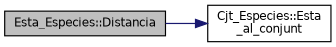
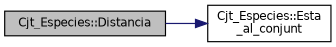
  digraph {
    rankdir=LR
    node [color=black fontname=Helvetica fontsize=10 shape=record style=filled]
-   n1 [fillcolor=grey75 fontcolor=black height=0.2 label="Esta_Especies::Distancia" width=0.4]
+   n1 [fillcolor=grey75 fontcolor=black height=0.2 label="Cjt_Especies::Distancia" width=0.4]
    n2 [fillcolor=white height=0.2 label="Cjt_Especies::Esta\l_al_conjunt" width=0.4]
    n1 -> n2 [color=midnightblue fontname=Helvetica fontsize=10 labelfontname=Helvetica labelfontsize=10 style=solid]
  }
